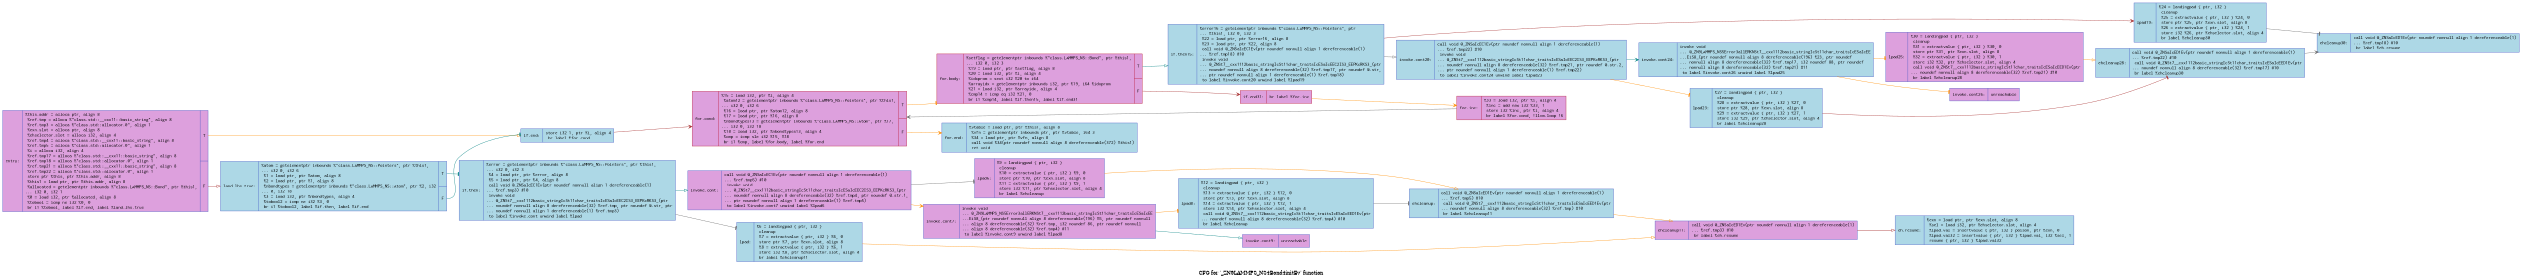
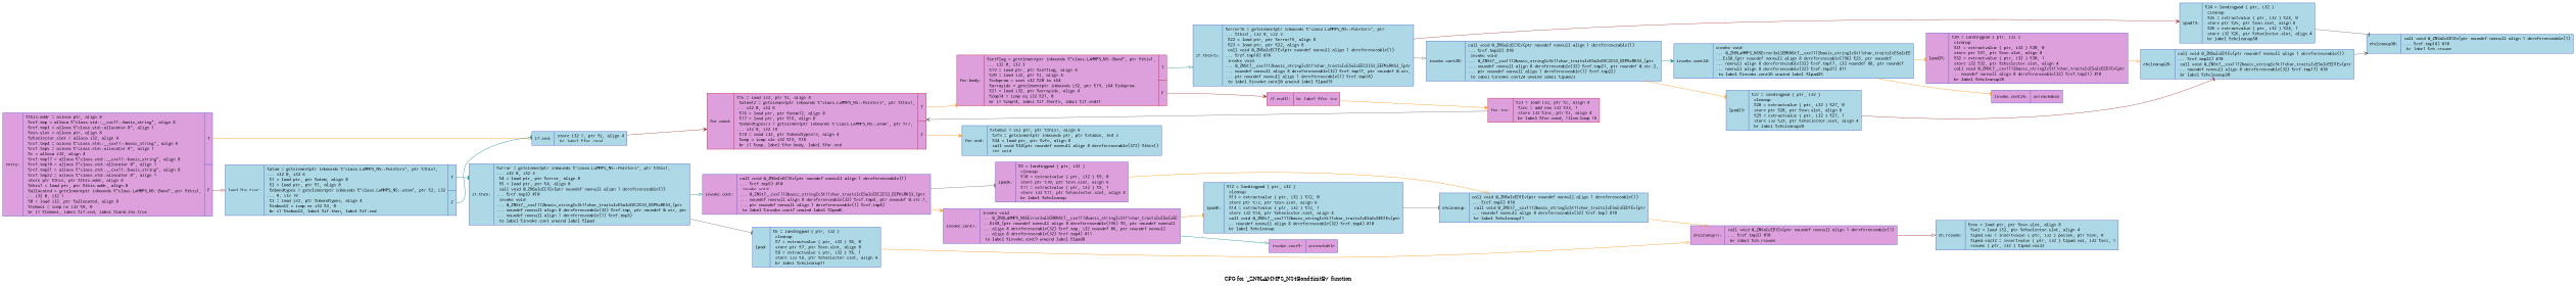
  digraph {
    label="CFG for '_ZN9LAMMPS_NS4Bond4initEv' function"
    rankdir=LR
    node [color="#3d50c3ff" fillcolor=lightblue fontname=Courier shape=record style=filled]
    edge [arrowhead=tee color=darkorange]
    n1 [fillcolor=plum label="{entry:\l|  %this.addr = alloca ptr, align 8\l  %ref.tmp = alloca %\"class.std::__cxx11::basic_string\", align 8\l  %ref.tmp3 = alloca %\"class.std::allocator.0\", align 1\l  %exn.slot = alloca ptr, align 8\l  %ehselector.slot = alloca i32, align 4\l  %ref.tmp4 = alloca %\"class.std::__cxx11::basic_string\", align 8\l  %ref.tmp5 = alloca %\"class.std::allocator.0\", align 1\l  %i = alloca i32, align 4\l  %ref.tmp17 = alloca %\"class.std::__cxx11::basic_string\", align 8\l  %ref.tmp18 = alloca %\"class.std::allocator.0\", align 1\l  %ref.tmp21 = alloca %\"class.std::__cxx11::basic_string\", align 8\l  %ref.tmp22 = alloca %\"class.std::allocator.0\", align 1\l  store ptr %this, ptr %this.addr, align 8\l  %this1 = load ptr, ptr %this.addr, align 8\l  %allocated = getelementptr inbounds %\"class.LAMMPS_NS::Bond\", ptr %this1,\l... i32 0, i32 1\l  %0 = load i32, ptr %allocated, align 8\l  %tobool = icmp ne i32 %0, 0\l  br i1 %tobool, label %if.end, label %land.lhs.true\l|{<s0>T|<s1>F}}"]
    n2 [label="{if.end:\l|  store i32 1, ptr %i, align 4\l  br label %for.cond\l}"]
    n3 [label="{land.lhs.true:\l|  %atom = getelementptr inbounds %\"class.LAMMPS_NS::Pointers\", ptr %this1,\l... i32 0, i32 6\l  %1 = load ptr, ptr %atom, align 8\l  %2 = load ptr, ptr %1, align 8\l  %nbondtypes = getelementptr inbounds %\"class.LAMMPS_NS::Atom\", ptr %2, i32\l... 0, i32 18\l  %3 = load i32, ptr %nbondtypes, align 4\l  %tobool2 = icmp ne i32 %3, 0\l  br i1 %tobool2, label %if.then, label %if.end\l|{<s0>T|<s1>F}}"]
    n4 [color="#b70d28ff" fillcolor=plum label="{for.cond:\l|  %15 = load i32, ptr %i, align 4\l  %atom12 = getelementptr inbounds %\"class.LAMMPS_NS::Pointers\", ptr %this1,\l... i32 0, i32 6\l  %16 = load ptr, ptr %atom12, align 8\l  %17 = load ptr, ptr %16, align 8\l  %nbondtypes13 = getelementptr inbounds %\"class.LAMMPS_NS::Atom\", ptr %17,\l... i32 0, i32 18\l  %18 = load i32, ptr %nbondtypes13, align 4\l  %cmp = icmp sle i32 %15, %18\l  br i1 %cmp, label %for.body, label %for.end\l|{<s0>T|<s1>F}}"]
    n5 [label="{if.then:\l|  %error = getelementptr inbounds %\"class.LAMMPS_NS::Pointers\", ptr %this1,\l... i32 0, i32 3\l  %4 = load ptr, ptr %error, align 8\l  %5 = load ptr, ptr %4, align 8\l  call void @_ZNSaIcEC1Ev(ptr noundef nonnull align 1 dereferenceable(1)\l... %ref.tmp3) #10\l  invoke void\l... @_ZNSt7__cxx1112basic_stringIcSt11char_traitsIcESaIcEEC2IS3_EEPKcRKS3_(ptr\l... noundef nonnull align 8 dereferenceable(32) %ref.tmp, ptr noundef @.str, ptr\l... noundef nonnull align 1 dereferenceable(1) %ref.tmp3)\l          to label %invoke.cont unwind label %lpad\l}"]
    n6 [color="#b70d28ff" fillcolor=plum label="{for.body:\l|  %setflag = getelementptr inbounds %\"class.LAMMPS_NS::Bond\", ptr %this1,\l... i32 0, i32 3\l  %19 = load ptr, ptr %setflag, align 8\l  %20 = load i32, ptr %i, align 4\l  %idxprom = sext i32 %20 to i64\l  %arrayidx = getelementptr inbounds i32, ptr %19, i64 %idxprom\l  %21 = load i32, ptr %arrayidx, align 4\l  %cmp14 = icmp eq i32 %21, 0\l  br i1 %cmp14, label %if.then15, label %if.end31\l|{<s0>T|<s1>F}}"]
-   n7 [label="{for.end:\l|  %vtable = load ptr, ptr %this1, align 8\l  %vfn = getelementptr inbounds ptr, ptr %vtable, i64 3\l  %34 = load ptr, ptr %vfn, align 8\l  call void %34(ptr noundef nonnull align 8 dereferenceable(372) %this1)\l  ret void\l}"]
+   n7 [label="{for.end:\l|  %vtable = sel ptr, ptr %this1, align 8\l  %vfn = getelementptr inbounds ptr, ptr %vtable, i64 3\l  %34 = load ptr, ptr %vfn, align 8\l  call void %34(ptr noundef nonnull align 8 dereferenceable(372) %this1)\l  ret void\l}"]
    n8 [fillcolor=plum label="{invoke.cont:\l|  call void @_ZNSaIcEC1Ev(ptr noundef nonnull align 1 dereferenceable(1)\l... %ref.tmp5) #10\l  invoke void\l... @_ZNSt7__cxx1112basic_stringIcSt11char_traitsIcESaIcEEC2IS3_EEPKcRKS3_(ptr\l... noundef nonnull align 8 dereferenceable(32) %ref.tmp4, ptr noundef @.str.1,\l... ptr noundef nonnull align 1 dereferenceable(1) %ref.tmp5)\l          to label %invoke.cont7 unwind label %lpad6\l}"]
    n9 [label="{lpad:\l|  %6 = landingpad \{ ptr, i32 \}\l          cleanup\l  %7 = extractvalue \{ ptr, i32 \} %6, 0\l  store ptr %7, ptr %exn.slot, align 8\l  %8 = extractvalue \{ ptr, i32 \} %6, 1\l  store i32 %8, ptr %ehselector.slot, align 4\l  br label %ehcleanup11\l}"]
    n10 [fillcolor=plum label="{invoke.cont7:\l|  invoke void\l... @_ZN9LAMMPS_NS5Error3allERKNSt7__cxx1112basic_stringIcSt11char_traitsIcESaIcEE\l...EiS8_(ptr noundef nonnull align 8 dereferenceable(196) %5, ptr noundef nonnull\l... align 8 dereferenceable(32) %ref.tmp, i32 noundef 86, ptr noundef nonnull\l... align 8 dereferenceable(32) %ref.tmp4) #11\l          to label %invoke.cont9 unwind label %lpad8\l}"]
    n11 [fillcolor=plum label="{lpad6:\l|  %9 = landingpad \{ ptr, i32 \}\l          cleanup\l  %10 = extractvalue \{ ptr, i32 \} %9, 0\l  store ptr %10, ptr %exn.slot, align 8\l  %11 = extractvalue \{ ptr, i32 \} %9, 1\l  store i32 %11, ptr %ehselector.slot, align 4\l  br label %ehcleanup\l}"]
    n12 [fillcolor=plum label="{ehcleanup11:\l|  call void @_ZNSaIcED1Ev(ptr noundef nonnull align 1 dereferenceable(1)\l... %ref.tmp3) #10\l  br label %eh.resume\l}"]
    n13 [fillcolor=plum label="{invoke.cont9:\l|  unreachable\l}"]
    n14 [label="{lpad8:\l|  %12 = landingpad \{ ptr, i32 \}\l          cleanup\l  %13 = extractvalue \{ ptr, i32 \} %12, 0\l  store ptr %13, ptr %exn.slot, align 8\l  %14 = extractvalue \{ ptr, i32 \} %12, 1\l  store i32 %14, ptr %ehselector.slot, align 4\l  call void @_ZNSt7__cxx1112basic_stringIcSt11char_traitsIcESaIcEED1Ev(ptr\l... noundef nonnull align 8 dereferenceable(32) %ref.tmp4) #10\l  br label %ehcleanup\l}"]
    n15 [label="{ehcleanup:\l|  call void @_ZNSaIcED1Ev(ptr noundef nonnull align 1 dereferenceable(1)\l... %ref.tmp5) #10\l  call void @_ZNSt7__cxx1112basic_stringIcSt11char_traitsIcESaIcEED1Ev(ptr\l... noundef nonnull align 8 dereferenceable(32) %ref.tmp) #10\l  br label %ehcleanup11\l}"]
    n16 [label="{eh.resume:\l|  %exn = load ptr, ptr %exn.slot, align 8\l  %sel = load i32, ptr %ehselector.slot, align 4\l  %lpad.val = insertvalue \{ ptr, i32 \} poison, ptr %exn, 0\l  %lpad.val32 = insertvalue \{ ptr, i32 \} %lpad.val, i32 %sel, 1\l  resume \{ ptr, i32 \} %lpad.val32\l}"]
    n17 [label="{if.then15:\l|  %error16 = getelementptr inbounds %\"class.LAMMPS_NS::Pointers\", ptr\l... %this1, i32 0, i32 3\l  %22 = load ptr, ptr %error16, align 8\l  %23 = load ptr, ptr %22, align 8\l  call void @_ZNSaIcEC1Ev(ptr noundef nonnull align 1 dereferenceable(1)\l... %ref.tmp18) #10\l  invoke void\l... @_ZNSt7__cxx1112basic_stringIcSt11char_traitsIcESaIcEEC2IS3_EEPKcRKS3_(ptr\l... noundef nonnull align 8 dereferenceable(32) %ref.tmp17, ptr noundef @.str,\l... ptr noundef nonnull align 1 dereferenceable(1) %ref.tmp18)\l          to label %invoke.cont20 unwind label %lpad19\l}"]
    n18 [color="#b70d28ff" fillcolor=plum label="{if.end31:\l|  br label %for.inc\l}"]
    n19 [label="{invoke.cont20:\l|  call void @_ZNSaIcEC1Ev(ptr noundef nonnull align 1 dereferenceable(1)\l... %ref.tmp22) #10\l  invoke void\l... @_ZNSt7__cxx1112basic_stringIcSt11char_traitsIcESaIcEEC2IS3_EEPKcRKS3_(ptr\l... noundef nonnull align 8 dereferenceable(32) %ref.tmp21, ptr noundef @.str.2,\l... ptr noundef nonnull align 1 dereferenceable(1) %ref.tmp22)\l          to label %invoke.cont24 unwind label %lpad23\l}"]
    n20 [label="{lpad19:\l|  %24 = landingpad \{ ptr, i32 \}\l          cleanup\l  %25 = extractvalue \{ ptr, i32 \} %24, 0\l  store ptr %25, ptr %exn.slot, align 8\l  %26 = extractvalue \{ ptr, i32 \} %24, 1\l  store i32 %26, ptr %ehselector.slot, align 4\l  br label %ehcleanup30\l}"]
    n21 [color="#b70d28ff" fillcolor=plum label="{for.inc:\l|  %33 = load i32, ptr %i, align 4\l  %inc = add nsw i32 %33, 1\l  store i32 %inc, ptr %i, align 4\l  br label %for.cond, !llvm.loop !6\l}"]
    n22 [label="{invoke.cont24:\l|  invoke void\l... @_ZN9LAMMPS_NS5Error3allERKNSt7__cxx1112basic_stringIcSt11char_traitsIcESaIcEE\l...EiS8_(ptr noundef nonnull align 8 dereferenceable(196) %23, ptr noundef\l... nonnull align 8 dereferenceable(32) %ref.tmp17, i32 noundef 88, ptr noundef\l... nonnull align 8 dereferenceable(32) %ref.tmp21) #11\l          to label %invoke.cont26 unwind label %lpad25\l}"]
    n23 [label="{lpad23:\l|  %27 = landingpad \{ ptr, i32 \}\l          cleanup\l  %28 = extractvalue \{ ptr, i32 \} %27, 0\l  store ptr %28, ptr %exn.slot, align 8\l  %29 = extractvalue \{ ptr, i32 \} %27, 1\l  store i32 %29, ptr %ehselector.slot, align 4\l  br label %ehcleanup28\l}"]
    n24 [label="{ehcleanup30:\l|  call void @_ZNSaIcED1Ev(ptr noundef nonnull align 1 dereferenceable(1)\l... %ref.tmp18) #10\l  br label %eh.resume\l}"]
    n25 [fillcolor=plum label="{invoke.cont26:\l|  unreachable\l}"]
    n26 [fillcolor=plum label="{lpad25:\l|  %30 = landingpad \{ ptr, i32 \}\l          cleanup\l  %31 = extractvalue \{ ptr, i32 \} %30, 0\l  store ptr %31, ptr %exn.slot, align 8\l  %32 = extractvalue \{ ptr, i32 \} %30, 1\l  store i32 %32, ptr %ehselector.slot, align 4\l  call void @_ZNSt7__cxx1112basic_stringIcSt11char_traitsIcESaIcEED1Ev(ptr\l... noundef nonnull align 8 dereferenceable(32) %ref.tmp21) #10\l  br label %ehcleanup28\l}"]
    n27 [label="{ehcleanup28:\l|  call void @_ZNSaIcED1Ev(ptr noundef nonnull align 1 dereferenceable(1)\l... %ref.tmp22) #10\l  call void @_ZNSt7__cxx1112basic_stringIcSt11char_traitsIcESaIcEED1Ev(ptr\l... noundef nonnull align 8 dereferenceable(32) %ref.tmp17) #10\l  br label %ehcleanup30\l}"]
    n1 -> n2 [arrowhead=onormal tailport=s0]
    n1 -> n3 [arrowhead=onormal color=brown tailport=s1]
    n2 -> n4 [arrowhead=vee color=brown]
    n3 -> n2 [color=teal tailport=s1]
    n3 -> n5 [color=teal tailport=s0]
    n4 -> n6 [tailport=s0]
    n4 -> n7 [arrowhead=vee tailport=s1]
    n5 -> n8 [arrowhead=onormal color=teal]
    n5 -> n9 [color=gray40]
    n6 -> n17 [arrowhead=onormal color=teal tailport=s0]
    n6 -> n18 [arrowhead=vee color=brown tailport=s1]
    n8 -> n10 [arrowhead=vee]
    n8 -> n11 [color=gray40]
    n9 -> n12 [arrowhead=onormal]
    n10 -> n13 [arrowhead=onormal color=teal]
    n10 -> n14
    n11 -> n15 [arrowhead=onormal]
    n12 -> n16 [arrowhead=onormal color=brown]
    n14 -> n15 [color=gray40]
    n15 -> n12 [arrowhead=onormal]
    n17 -> n19 [arrowhead=onormal color=gray40]
    n17 -> n20 [arrowhead=vee color=brown]
    n18 -> n21 [arrowhead=vee]
    n19 -> n22 [arrowhead=vee color=teal]
    n19 -> n23
    n20 -> n24 [color=gray40]
    n21 -> n4 [arrowhead=vee color=gray40]
    n22 -> n25
    n22 -> n26
    n23 -> n27 [color=brown]
    n26 -> n27 [arrowhead=onormal]
    n27 -> n24 [arrowhead=vee color=gray40]
  }
